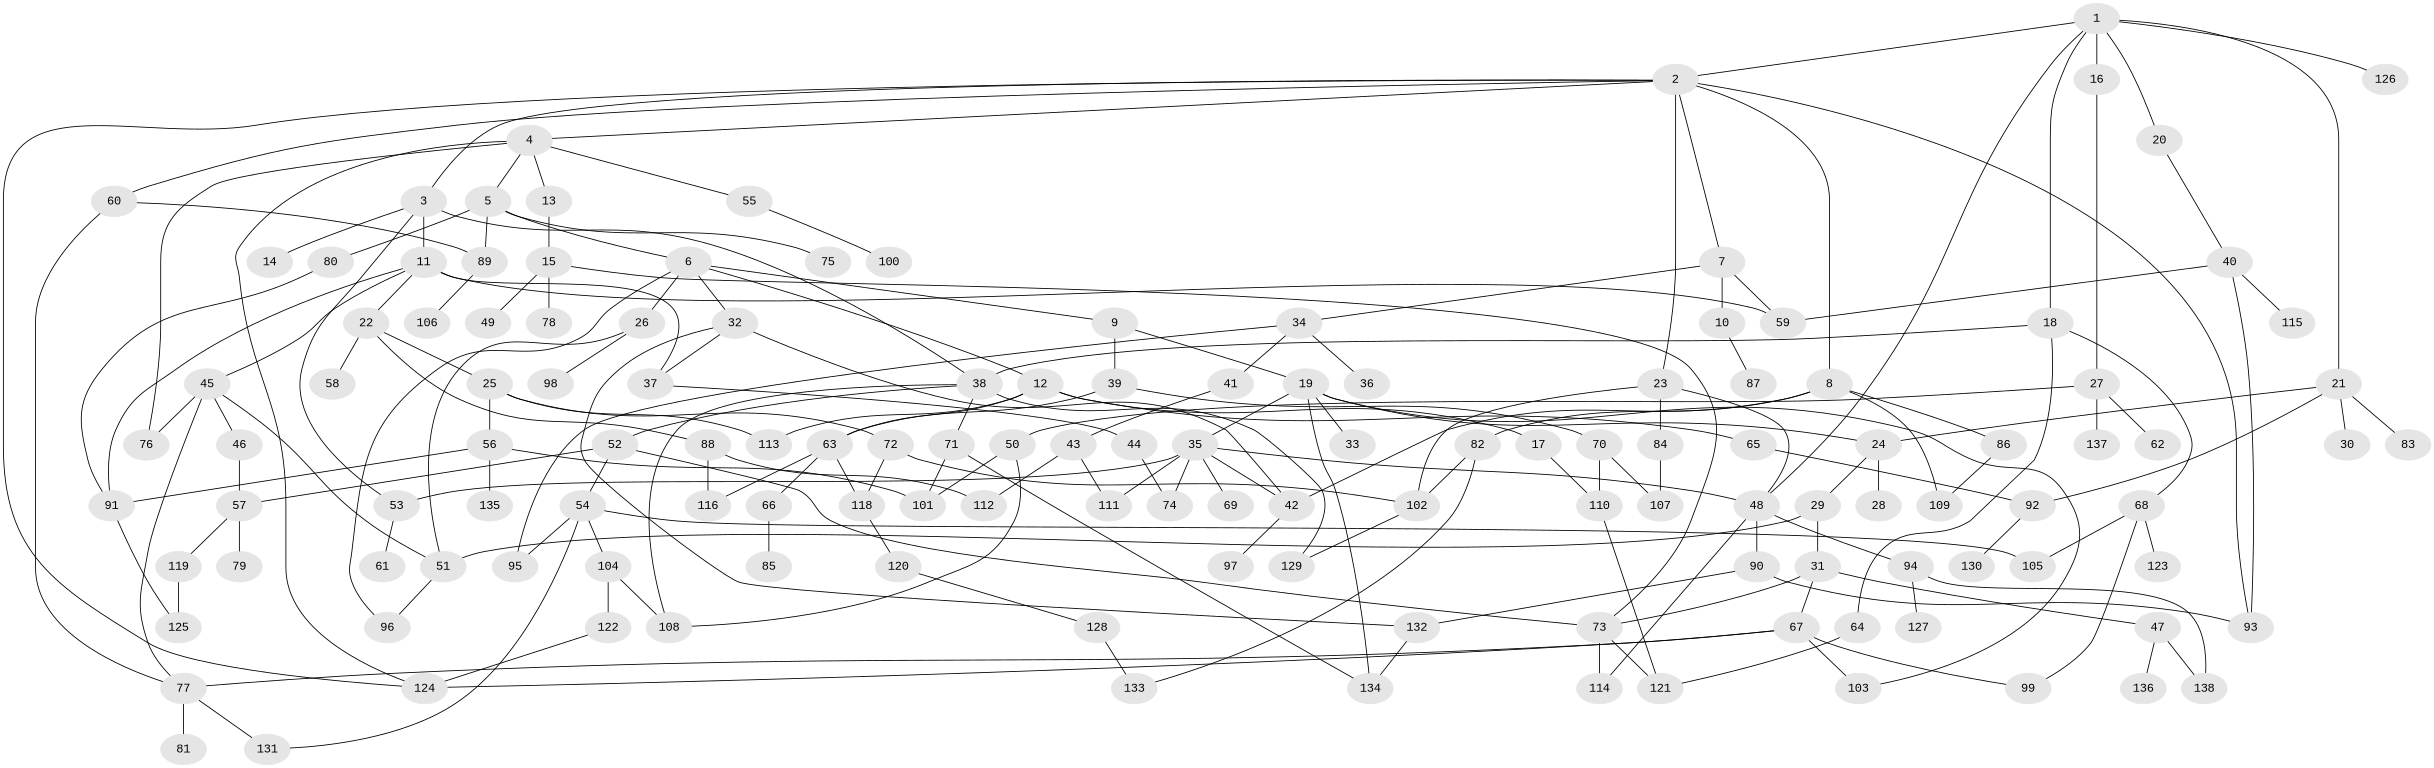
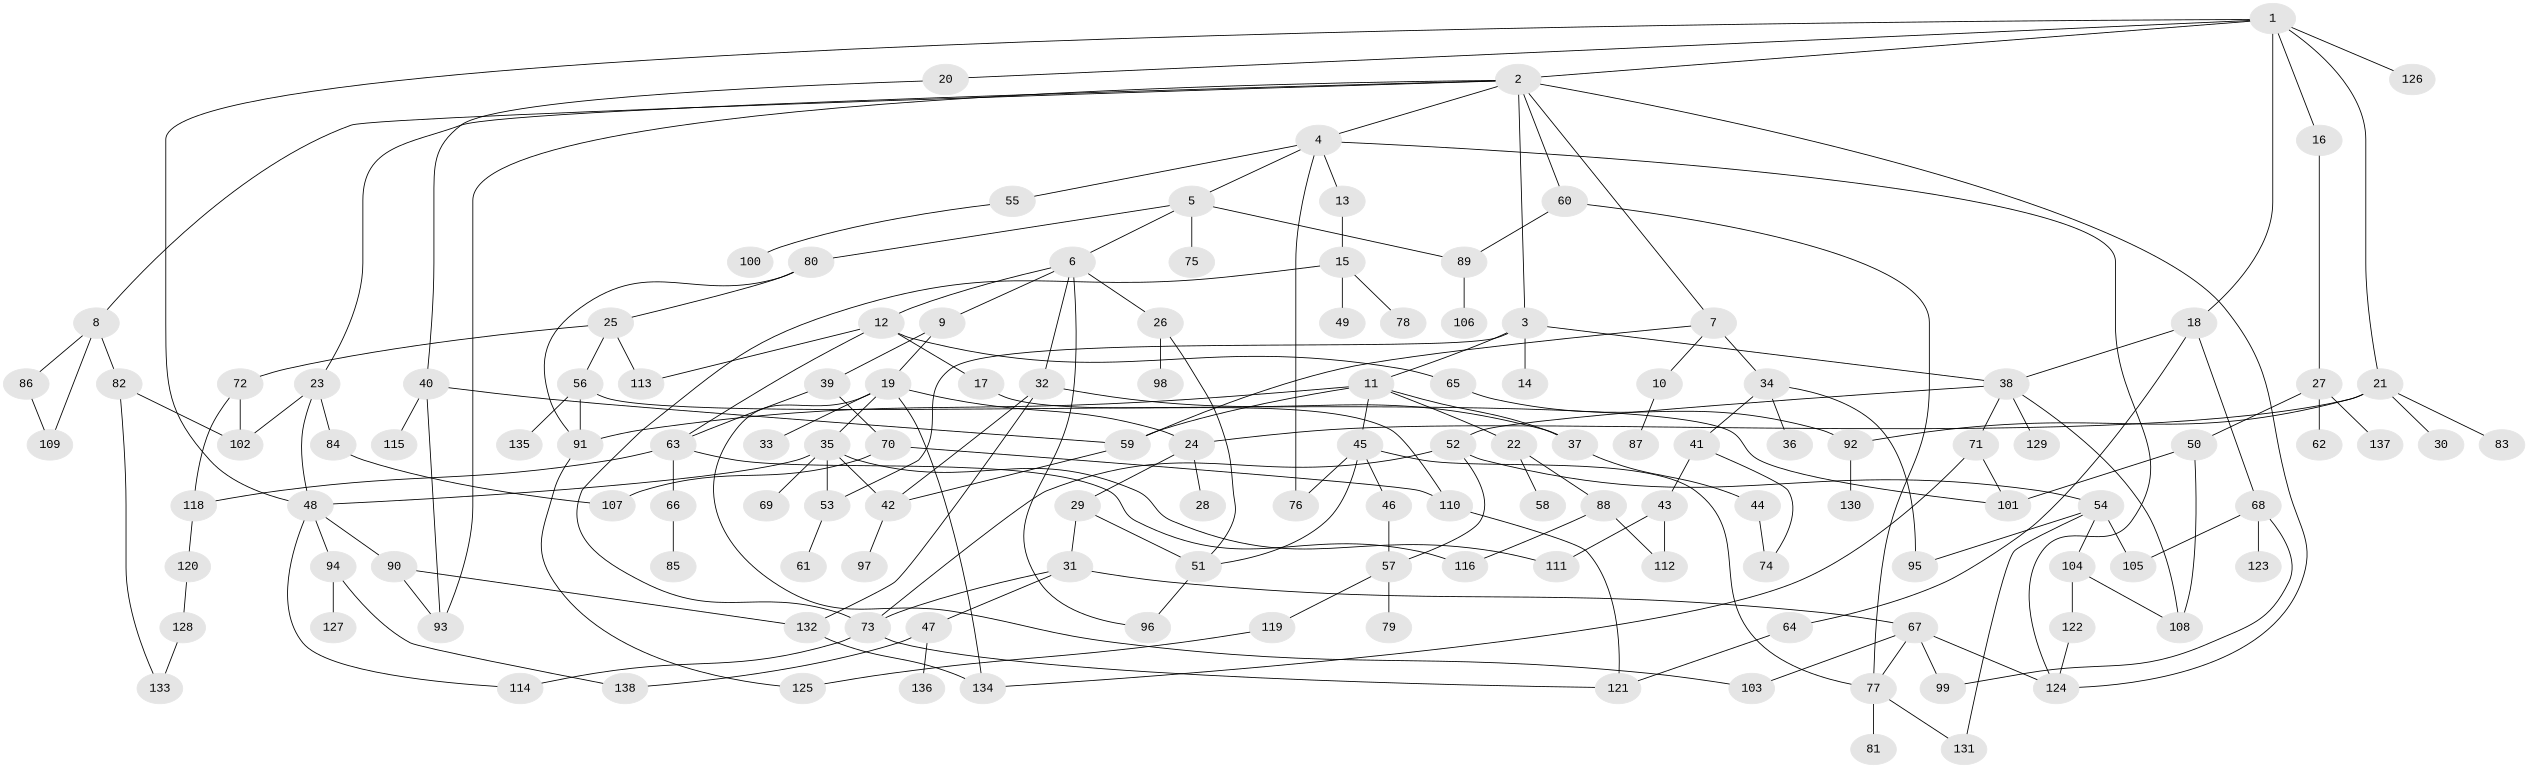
  graph {
    fontname="Liberation Mono"
    node [color=gray90 fontname="Liberation Mono" style=filled]
    edge [fontname="Liberation Mono"]
    1
    2
    16
    18
    20
    21
    48
    126
    3
    4
    7
    8
    23
    60
    93
    124
    27
    38
    64
    68
    40
    24
    30
    83
    92
    94
    90
    114
    11
    14
    53
    5
    13
    55
    76
    10
    34
    59
    42
    82
    86
    109
    84
    102
    89
    77
    22
    37
    45
    91
    52
    71
    108
    129
    61
    6
    75
    80
    15
    100
    9
    12
    26
    32
    96
    106
    19
    39
    17
    63
    65
    113
    51
    98
    132
    87
    36
    41
    95
    97
    133
    33
    35
    103
    134
    70
    25
    58
    88
    44
    46
    125
    110
    66
    116
    118
    49
    73
    78
    121
    50
    62
    137
    105
    99
    123
    28
    29
    69
    74
    111
    115
    130
    56
    72
    112
    107
    31
    101
    135
    47
    67
    136
    138
    43
    127
    57
    54
    131
    81
    79
    119
    104
    122
    85
    120
    128
    1 -- 2
    1 -- 16
    1 -- 18
    1 -- 20
    1 -- 21
    1 -- 48
    1 -- 126
    2 -- 3
    2 -- 4
    2 -- 7
    2 -- 8
    2 -- 23
    2 -- 60
    2 -- 93
    2 -- 124
    16 -- 27
    18 -- 38
    18 -- 64
    18 -- 68
    20 -- 40
    21 -- 24
    21 -- 30
    21 -- 83
    21 -- 92
    48 -- 94
    48 -- 90
    48 -- 114
    3 -- 38
    3 -- 11
    3 -- 14
    3 -- 53
    4 -- 124
    4 -- 5
    4 -- 13
    4 -- 55
    4 -- 76
    7 -- 10
    7 -- 34
    7 -- 59
-   8 -- 42
+   59 -- 42
    8 -- 82
    8 -- 86
    8 -- 109
    23 -- 48
    23 -- 84
    23 -- 102
    60 -- 89
    60 -- 77
    27 -- 50
    27 -- 62
    27 -- 137
    38 -- 52
    38 -- 71
    38 -- 108
    38 -- 129
    64 -- 121
    68 -- 105
    68 -- 99
    68 -- 123
    40 -- 93
    40 -- 59
    40 -- 115
    24 -- 28
    24 -- 29
    92 -- 130
    94 -- 138
    94 -- 127
    90 -- 93
    90 -- 132
    11 -- 59
    11 -- 22
    11 -- 37
    11 -- 45
    11 -- 91
    53 -- 61
    5 -- 89
    5 -- 6
    5 -- 75
    5 -- 80
    13 -- 15
    55 -- 100
    10 -- 87
    34 -- 36
    34 -- 41
    34 -- 95
    42 -- 97
    82 -- 102
    82 -- 133
    86 -- 109
    84 -- 107
-   102 -- 129
    89 -- 106
    77 -- 131
    77 -- 81
-   22 -- 25
+   80 -- 25
    22 -- 58
    22 -- 88
    37 -- 44
    45 -- 76
    45 -- 77
    45 -- 51
    45 -- 46
    91 -- 125
    52 -- 73
    52 -- 57
    52 -- 54
    71 -- 134
    71 -- 101
    6 -- 9
    6 -- 12
    6 -- 26
    6 -- 32
    6 -- 96
    80 -- 91
    15 -- 49
    15 -- 73
    15 -- 78
    9 -- 19
    9 -- 39
    12 -- 17
    12 -- 63
    12 -- 65
    12 -- 113
    26 -- 51
    26 -- 98
    32 -- 42
    32 -- 37
    32 -- 132
    19 -- 24
    19 -- 33
    19 -- 35
    19 -- 103
    19 -- 134
    39 -- 63
    39 -- 70
    17 -- 110
    63 -- 66
    63 -- 116
    63 -- 118
    65 -- 92
    51 -- 96
    132 -- 134
    41 -- 43
    35 -- 48
    35 -- 53
    35 -- 42
    35 -- 69
-   35 -- 74
+   41 -- 74
    35 -- 111
    70 -- 110
    70 -- 107
    25 -- 113
    25 -- 56
    25 -- 72
    88 -- 116
    88 -- 112
    44 -- 74
    46 -- 57
    110 -- 121
    66 -- 85
    118 -- 120
    73 -- 114
    73 -- 121
    50 -- 108
    50 -- 101
    29 -- 51
    29 -- 31
    56 -- 91
    56 -- 101
    56 -- 135
    72 -- 102
    72 -- 118
    31 -- 73
    31 -- 47
    31 -- 67
    47 -- 136
    47 -- 138
    67 -- 124
    67 -- 77
    67 -- 103
    67 -- 99
    43 -- 111
    43 -- 112
    57 -- 79
    57 -- 119
    54 -- 95
    54 -- 105
    54 -- 131
    54 -- 104
    119 -- 125
    104 -- 108
    104 -- 122
    122 -- 124
    120 -- 128
    128 -- 133
  }
